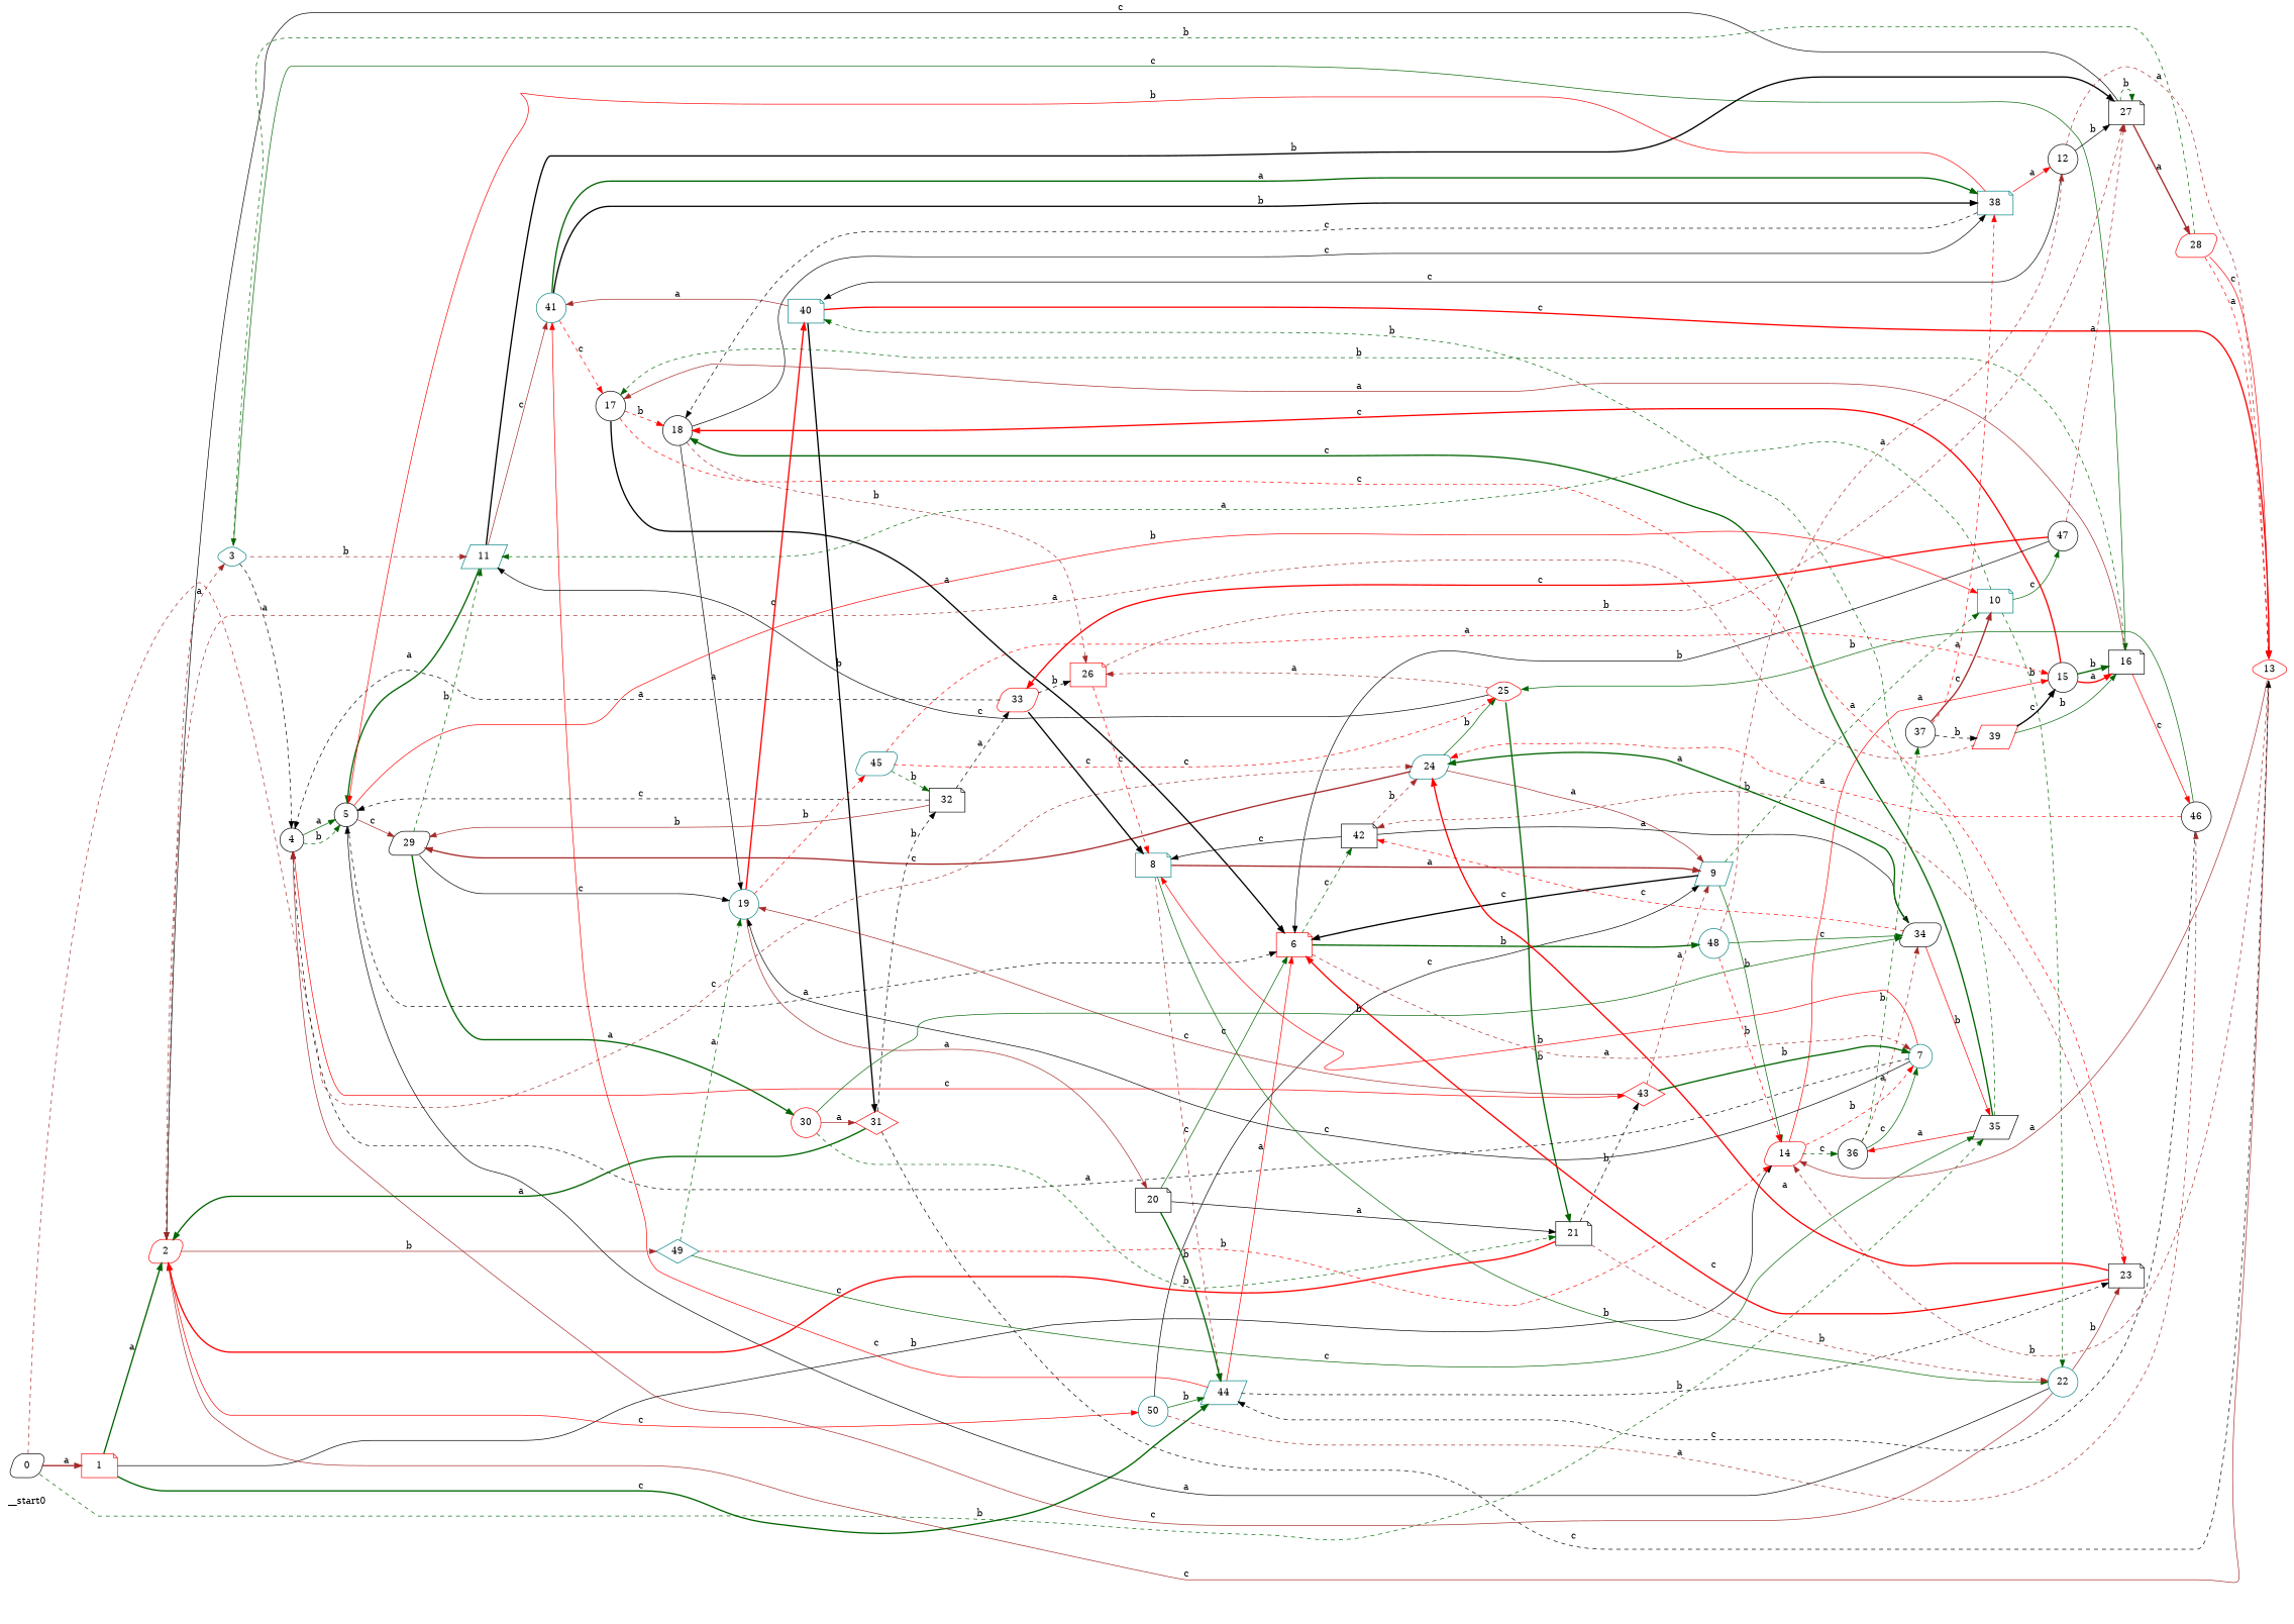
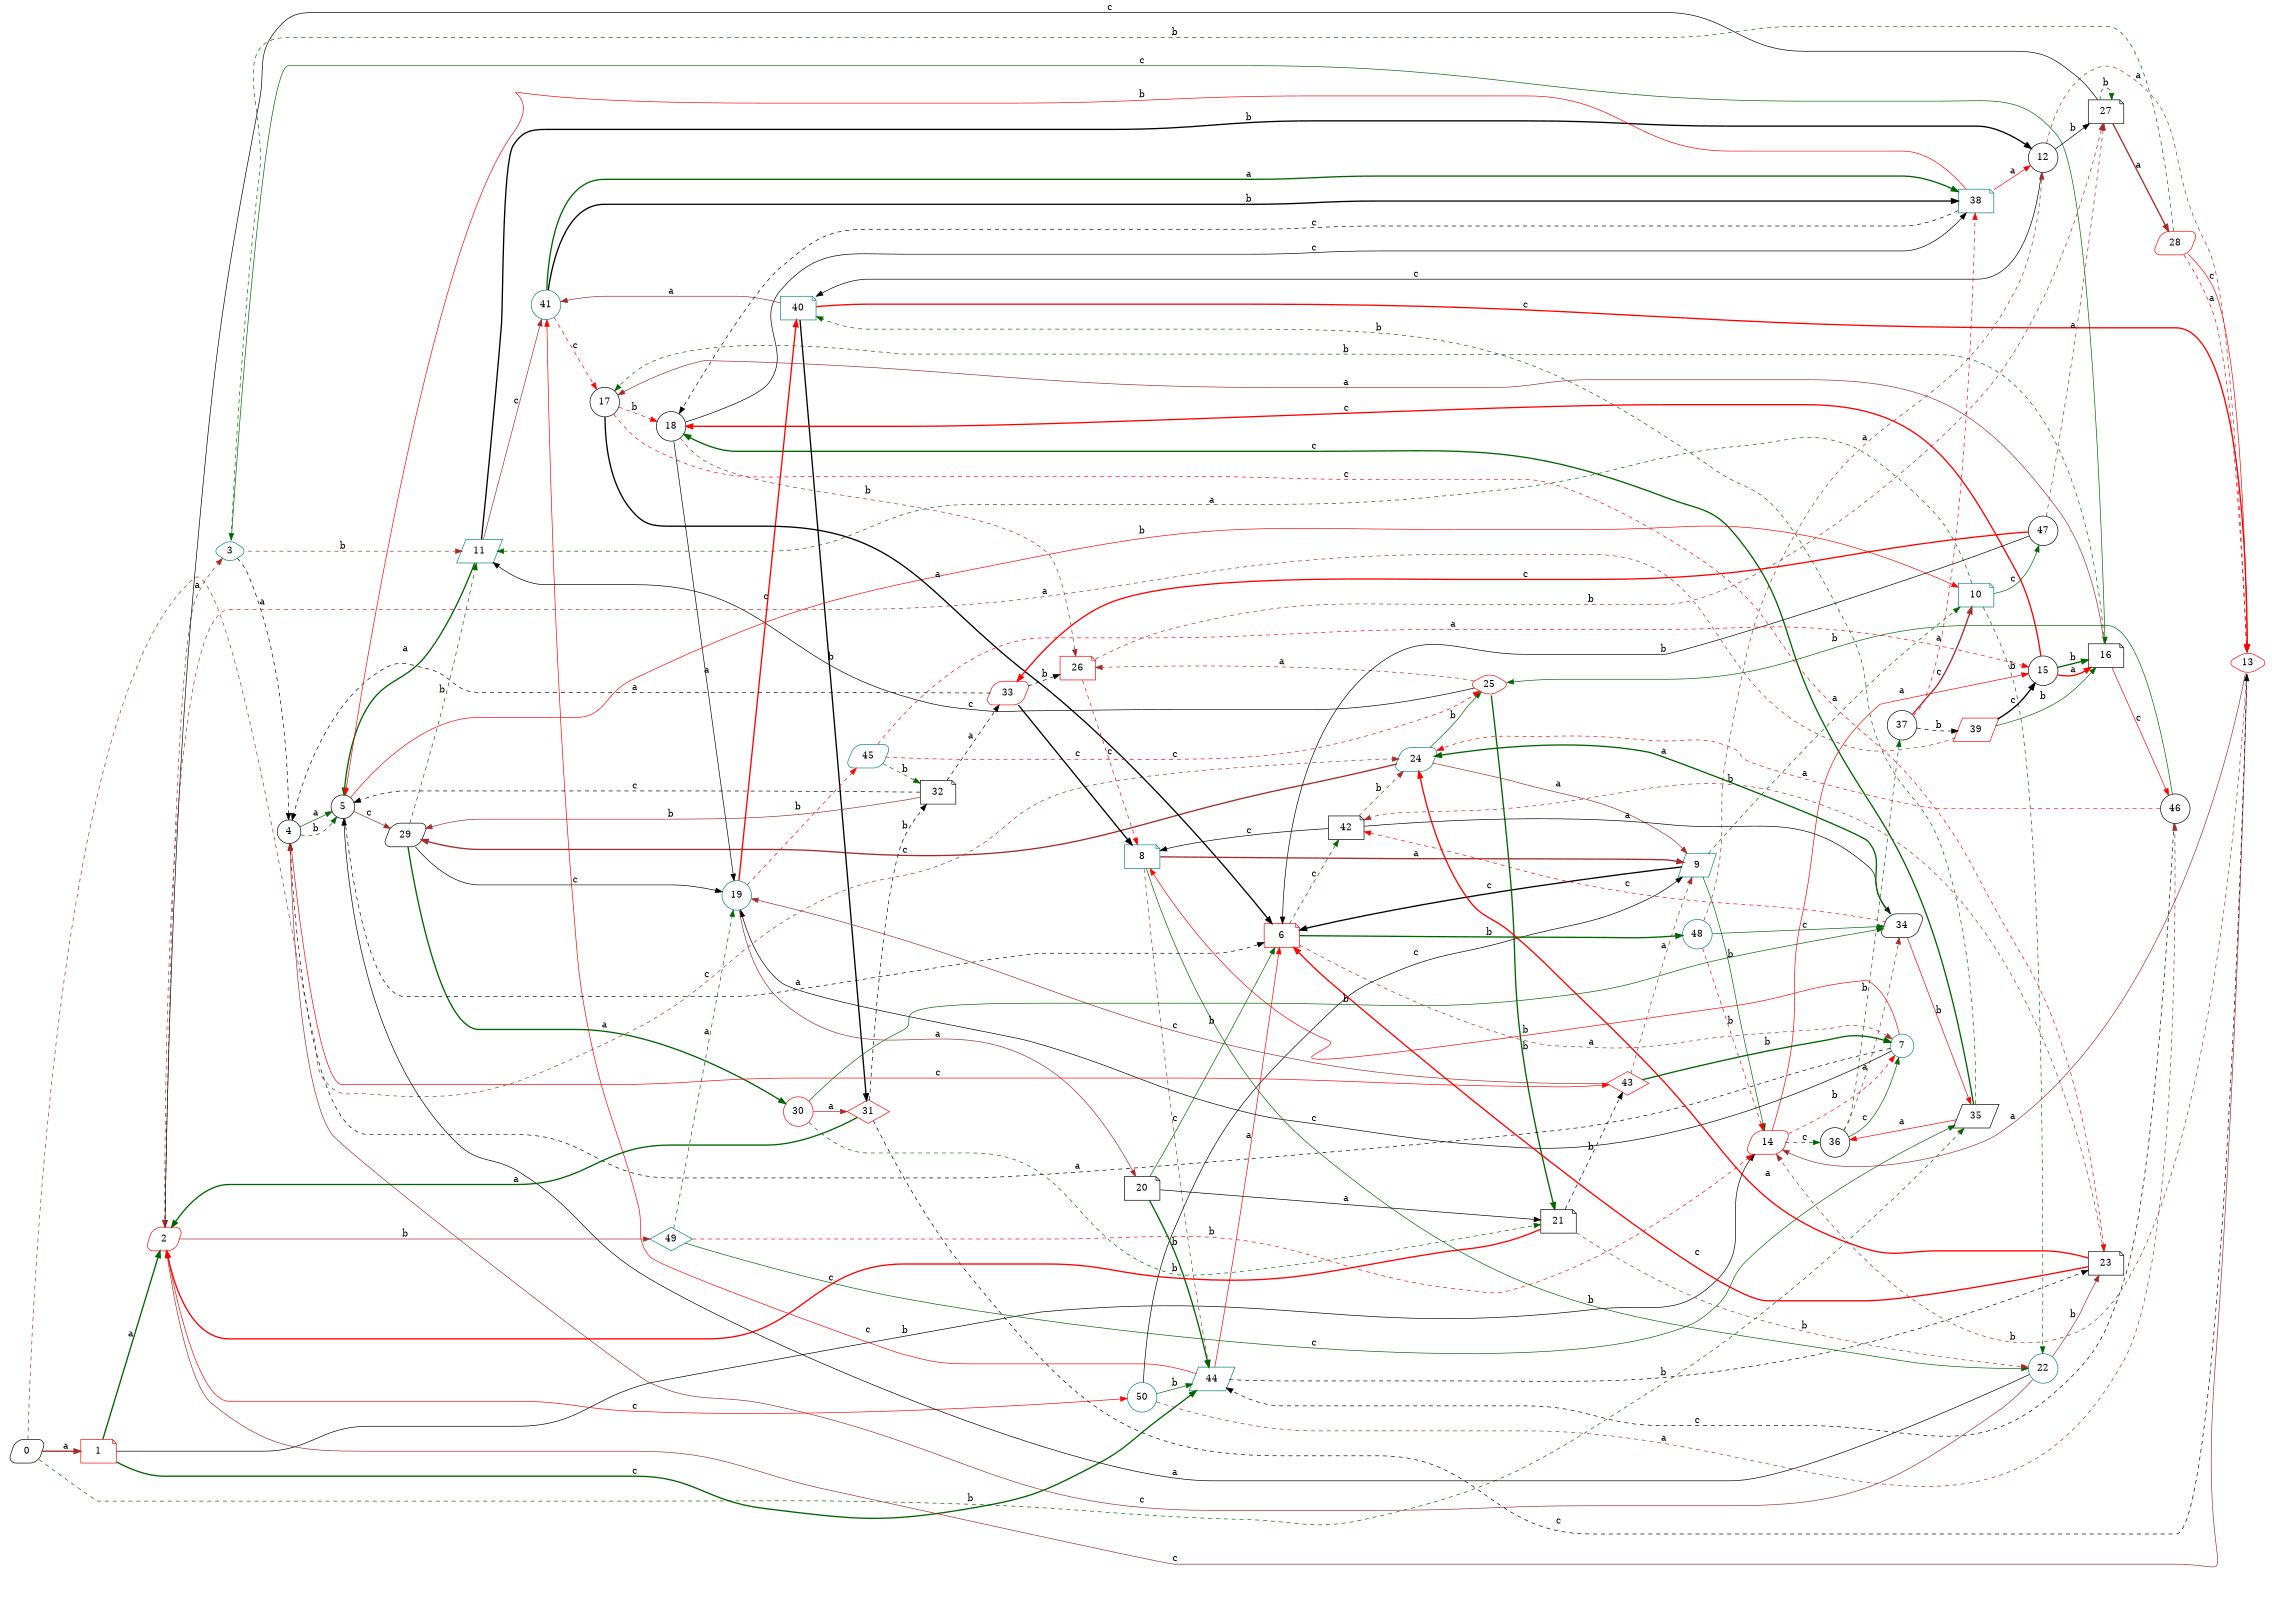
  digraph {
    rankdir=LR
    node [color=black shape=circle fillcolor=white style="rounded,filled"]
    edge [color=darkgreen style=dashed]
-   __start0 [color=red shape=none fillcolor="" style=""]
    n2 [label=0 shape=parallelogram]
    n3 [color=red label=1 shape=note style=filled]
    n4 [color=teal label=24 shape=parallelogram]
    n5 [label=35 shape=parallelogram style=filled]
    n6 [color=red label=2 shape=parallelogram]
    n7 [color=red label=14 shape=parallelogram]
    n8 [color=teal label=44 shape=parallelogram style=filled]
    n9 [label=29 shape=parallelogram]
    n10 [color=teal label=9 shape=parallelogram style=filled]
    n11 [color=red label=25 shape=diamond]
    n12 [color=teal label=40 shape=note]
    n13 [label=36]
    n14 [label=18]
    n15 [color=teal label=3 shape=diamond]
    n16 [color=teal label=49 shape=diamond style=filled]
    n17 [color=teal label=50 style=filled]
    n18 [color=teal label=7 style=filled]
    n19 [label=15]
    n20 [color=red label=6 shape=note style=filled]
    n21 [color=teal label=41 style=filled]
    n22 [label=23 shape=note]
    n23 [label=4 style=filled]
    n24 [color=teal label=11 shape=parallelogram style=filled]
    n25 [label=16 shape=note]
    n26 [color=teal label=19]
    n27 [label=46]
    n28 [label=5 style=filled]
    n29 [color=red label=43 shape=diamond style=filled]
    n30 [label=12 style=filled]
    n31 [label=17]
    n32 [color=teal label=10 shape=note style=filled]
    n33 [label=42 shape=note]
    n34 [color=teal label=48 style=filled]
    n35 [color=teal label=22 style=filled]
    n36 [label=47 style=filled]
    n37 [color=red label=30 style=filled]
    n38 [color=teal label=8 shape=note style=filled]
    n39 [label=34 shape=parallelogram]
    n40 [label=20 shape=note]
    n41 [color=teal label=45 shape=parallelogram]
    n42 [label=27 shape=note]
    n43 [color=red label=33 shape=parallelogram]
    n44 [color=red label=13 shape=diamond]
    n45 [color=teal label=38 shape=note]
    n46 [color=red label=28 shape=parallelogram]
    n47 [color=red label=31 shape=diamond style=filled]
    n48 [label=37]
    n49 [color=red label=26 shape=note]
    n50 [label=21 shape=note style=filled]
    n51 [label=32 shape=note style=filled]
    n52 [color=red label=39 shape=parallelogram style=filled]
    n2 -> n3 [color=brown label=a style=bold]
    n2 -> n4 [color=brown label=c]
    n2 -> n5 [label=b]
    n3 -> n6 [label=a style=bold]
    n3 -> n7 [color=black label=b style=solid]
    n3 -> n8 [label=c style=bold]
    n4 -> n9 [color=brown label=c style=bold]
    n4 -> n10 [color=brown label=a style=solid]
    n4 -> n11 [label=b style=solid]
    n5 -> n12 [label=b]
    n5 -> n13 [color=red label=a style=solid]
    n5 -> n14 [label=c style=bold]
    n6 -> n15 [color=brown label=a]
    n6 -> n16 [color=brown label=b style=solid]
    n6 -> n17 [color=red label=c style=solid]
    n7 -> n13 [label=c]
    n7 -> n18 [color=red label=b]
    n7 -> n19 [color=red label=a style=solid]
    n8 -> n20 [color=red label=a style=solid]
    n8 -> n21 [color=red label=c style=solid]
    n8 -> n22 [color=black label=b]
    n9 -> n24 [label=b]
    n9 -> n26 [color=black label=c style=solid]
    n9 -> n37 [label=a style=bold]
    n10 -> n7 [label=b style=solid]
    n10 -> n20 [color=black label=c style=bold]
    n10 -> n32 [label=a]
    n11 -> n24 [color=black label=c style=solid]
    n11 -> n49 [color=brown label=a]
    n11 -> n50 [label=b style=bold]
    n12 -> n21 [color=brown label=a style=solid]
    n12 -> n44 [color=red label=c style=bold]
    n12 -> n47 [color=black label=b style=bold]
    n13 -> n18 [label=c style=solid]
    n13 -> n39 [color=brown label=a]
    n13 -> n48 [label=b]
    n14 -> n26 [color=black label=a style=solid]
    n14 -> n45 [color=black label=c style=solid]
    n14 -> n49 [color=brown label=b]
    n15 -> n23 [color=black label=a]
    n15 -> n24 [color=brown label=b]
    n15 -> n25 [label=c style=solid]
    n16 -> n5 [label=c style=solid]
    n16 -> n7 [color=red label=b]
    n16 -> n26 [label=a]
    n17 -> n8 [label=b style=solid]
    n17 -> n10 [color=black label=c style=solid]
    n17 -> n27 [color=brown label=a]
    n18 -> n23 [color=black label=a]
    n18 -> n26 [color=black label=c style=solid]
    n18 -> n38 [color=red label=b style=solid]
    n19 -> n14 [color=red label=c style=bold]
    n19 -> n25 [color=red label=a style=bold]
    n19 -> n25 [label=b style=bold]
    n20 -> n18 [color=brown label=a]
    n20 -> n33 [label=c]
    n20 -> n34 [label=b style=bold]
    n21 -> n31 [color=red label=c]
    n21 -> n45 [label=a style=bold]
    n21 -> n45 [color=black label=b style=bold]
    n22 -> n4 [color=red label=a style=bold]
    n22 -> n20 [color=red label=c style=bold]
    n22 -> n33 [color=brown label=b]
    n23 -> n28 [label=a style=solid]
    n23 -> n28 [label=b]
    n23 -> n29 [color=red label=c style=solid]
    n24 -> n21 [color=brown label=c style=solid]
    n24 -> n28 [label=a style=bold]
-   n24 -> n42 [color=black label=b style=bold]
+   n24 -> n30 [color=black label=b style=bold]
    n25 -> n27 [color=red label=c style=solid]
    n25 -> n31 [color=brown label=a style=solid]
    n25 -> n31 [label=b]
    n26 -> n12 [color=red label=c style=bold]
    n26 -> n40 [color=brown label=a style=solid]
    n26 -> n41 [color=red label=b]
    n27 -> n4 [color=red label=a]
    n27 -> n8 [color=black label=c]
    n27 -> n11 [label=b style=solid]
    n28 -> n9 [color=brown label=c style=solid]
    n28 -> n20 [color=black label=a]
    n28 -> n32 [color=red label=b style=solid]
    n29 -> n10 [color=brown label=a]
    n29 -> n18 [label=b style=bold]
    n29 -> n26 [color=brown label=c style=solid]
    n30 -> n12 [color=black label=c style=solid]
    n30 -> n42 [color=black label=b style=solid]
    n30 -> n44 [color=brown label=a]
    n31 -> n14 [color=red label=b]
    n31 -> n20 [color=black label=a style=bold]
    n31 -> n22 [color=red label=c]
    n32 -> n24 [label=a]
    n32 -> n35 [label=b]
    n32 -> n36 [label=c style=solid]
    n33 -> n4 [color=brown label=b]
    n33 -> n38 [color=black label=c style=solid]
    n33 -> n39 [color=black label=a style=solid]
    n34 -> n7 [color=red label=b]
    n34 -> n30 [color=brown label=a]
    n34 -> n39 [label=c style=solid]
    n35 -> n22 [color=brown label=b style=solid]
    n35 -> n23 [color=brown label=c style=solid]
    n35 -> n28 [color=black label=a style=solid]
    n36 -> n20 [color=black label=b style=solid]
    n36 -> n42 [color=brown label=a]
    n36 -> n43 [color=red label=c style=bold]
    n37 -> n39 [label=b style=solid]
    n37 -> n47 [color=brown label=a style=solid]
    n37 -> n50 [label=b]
    n38 -> n8 [color=brown label=c]
    n38 -> n10 [color=brown label=a style=bold]
    n38 -> n35 [label=b style=solid]
    n39 -> n4 [label=a style=bold]
    n39 -> n5 [color=red label=b style=solid]
    n39 -> n33 [color=red label=c]
    n40 -> n8 [label=b style=bold]
-   n40 -> n20 [label=c style=solid]
+   n40 -> n20 [label=b style=solid]
    n40 -> n50 [color=black label=a style=solid]
    n41 -> n11 [color=red label=c]
    n41 -> n19 [color=red label=a]
    n41 -> n51 [label=b]
    n42 -> n6 [color=black label=c style=solid]
    n42 -> n42 [label=b]
    n42 -> n46 [color=brown label=a style=bold]
    n43 -> n23 [color=black label=a]
    n43 -> n38 [color=black label=c style=bold]
    n43 -> n49 [color=black label=b]
    n44 -> n6 [color=brown label=c style=solid]
    n44 -> n7 [color=brown label=a style=solid]
    n44 -> n7 [color=brown label=b]
    n45 -> n14 [color=black label=c]
    n45 -> n28 [color=red label=b style=solid]
    n45 -> n30 [color=red label=a style=solid]
    n46 -> n15 [label=b]
    n46 -> n44 [color=red label=a]
    n46 -> n44 [color=red label=c style=solid]
    n47 -> n6 [label=a style=bold]
    n47 -> n44 [color=black label=c]
    n47 -> n51 [color=black label=b]
    n48 -> n32 [color=brown label=c style=bold]
    n48 -> n45 [color=red label=a]
    n48 -> n52 [color=black label=b]
    n49 -> n38 [color=red label=c]
    n49 -> n42 [color=brown label=b]
    n50 -> n6 [color=red label=c style=bold]
    n50 -> n29 [color=black label=b]
    n50 -> n35 [color=brown label=b]
    n51 -> n9 [color=brown label=b style=solid]
    n51 -> n28 [color=black label=c]
    n51 -> n43 [color=black label=a]
    n52 -> n6 [color=brown label=a]
    n52 -> n19 [color=black label=c style=bold]
    n52 -> n25 [label=b style=solid]
  }
